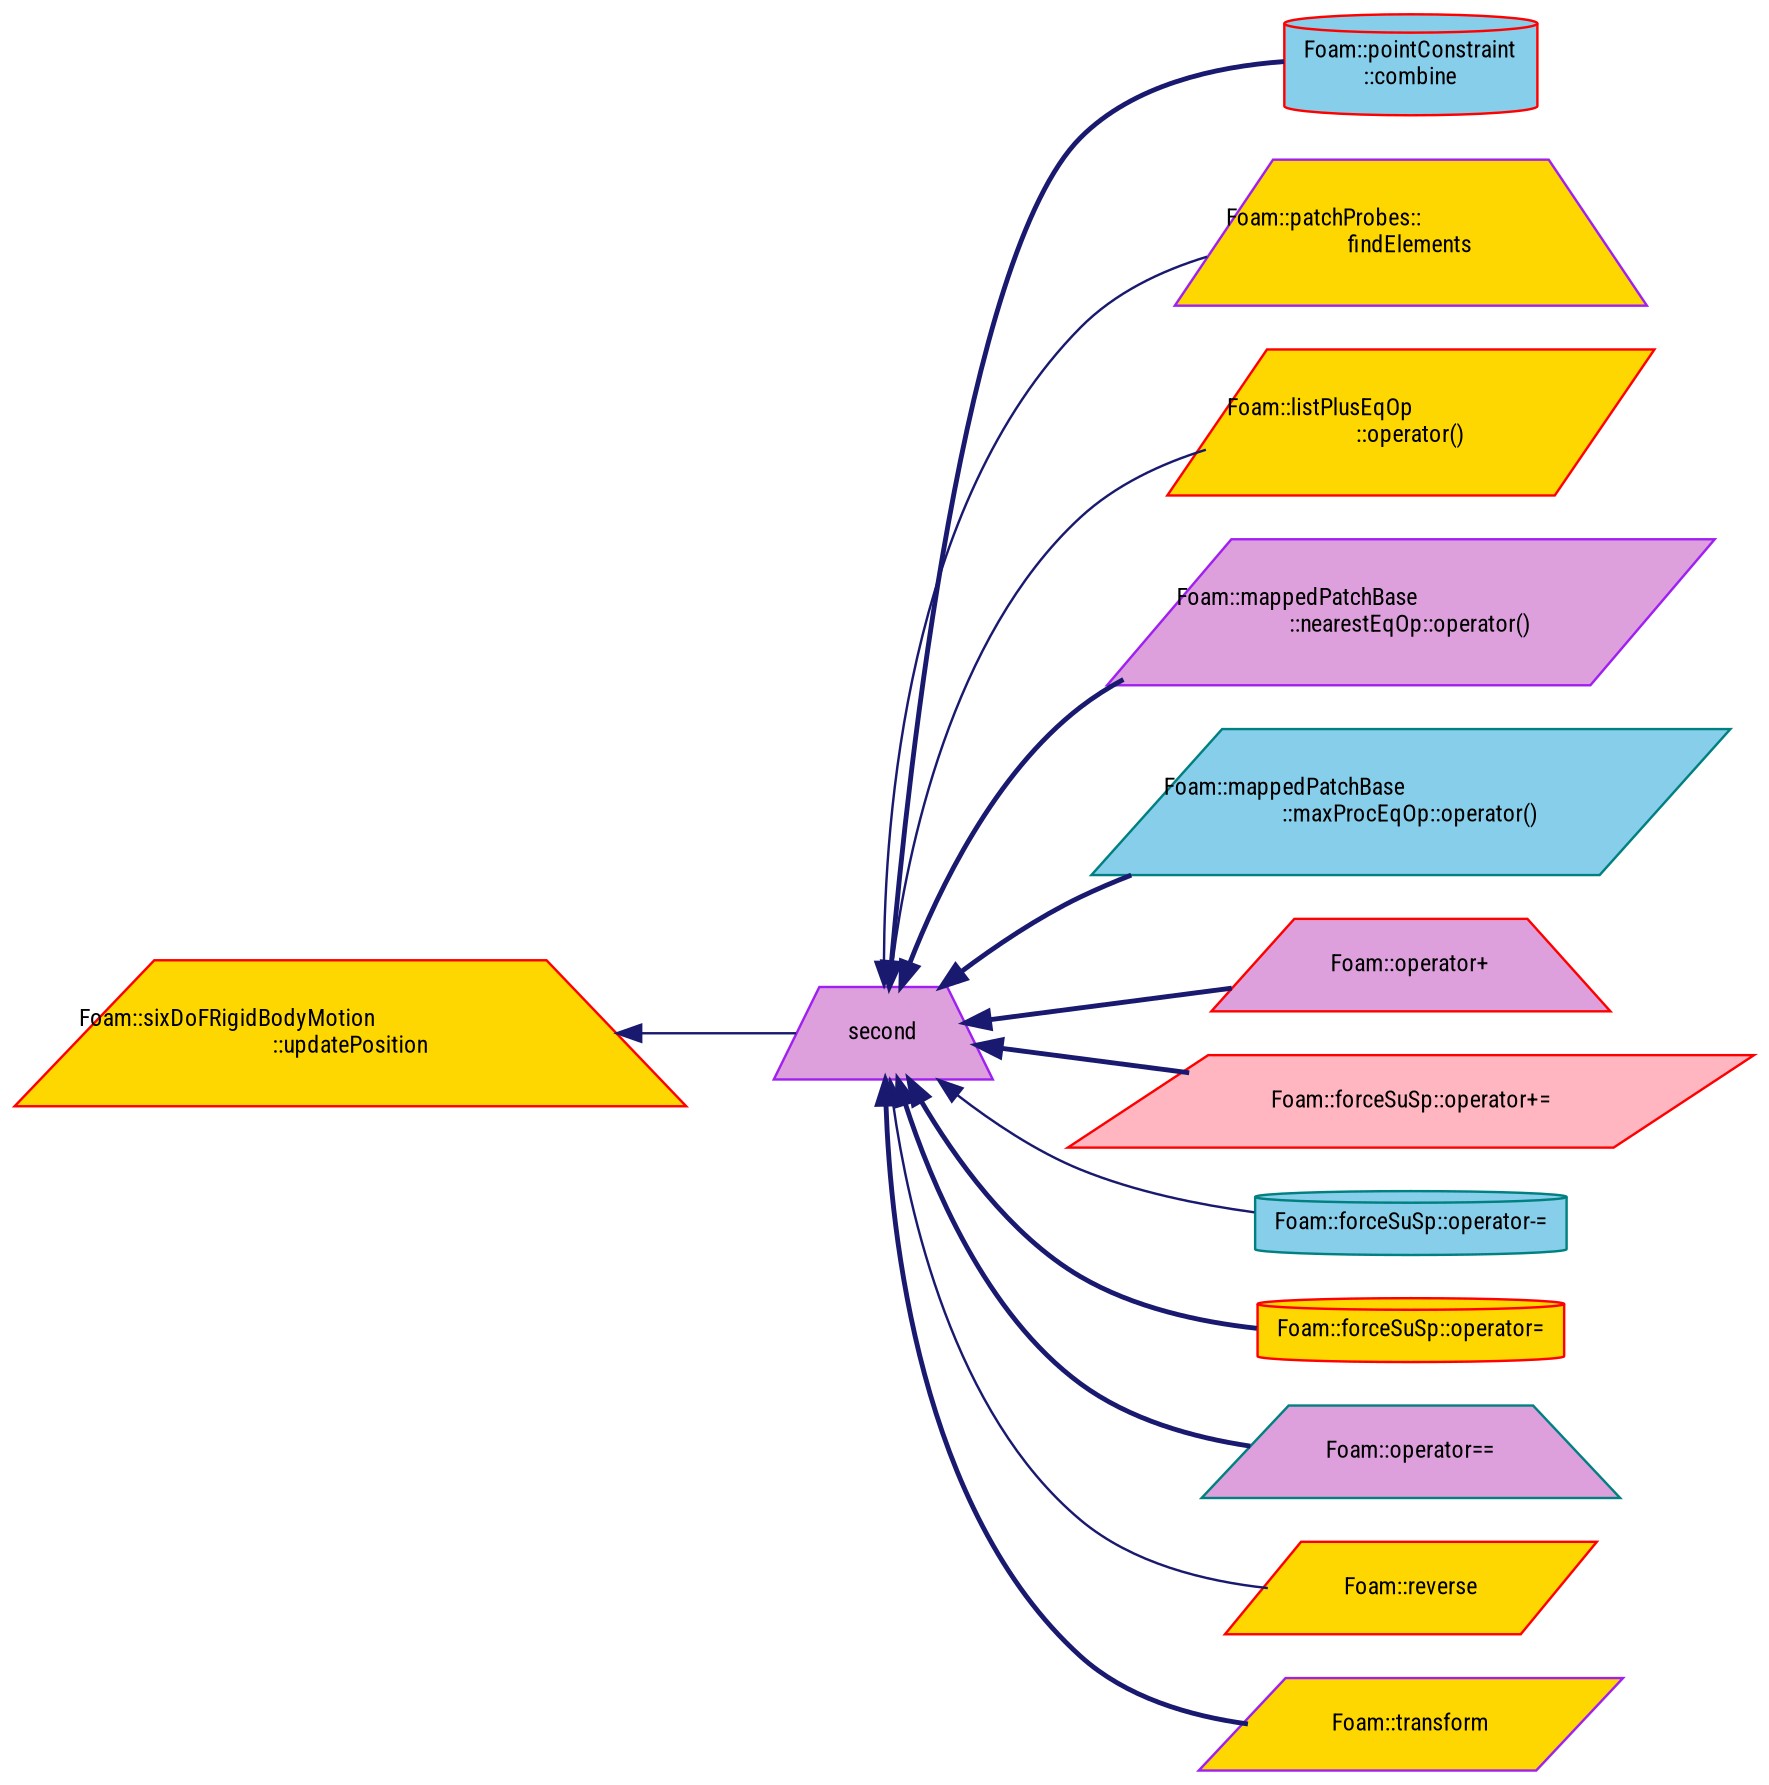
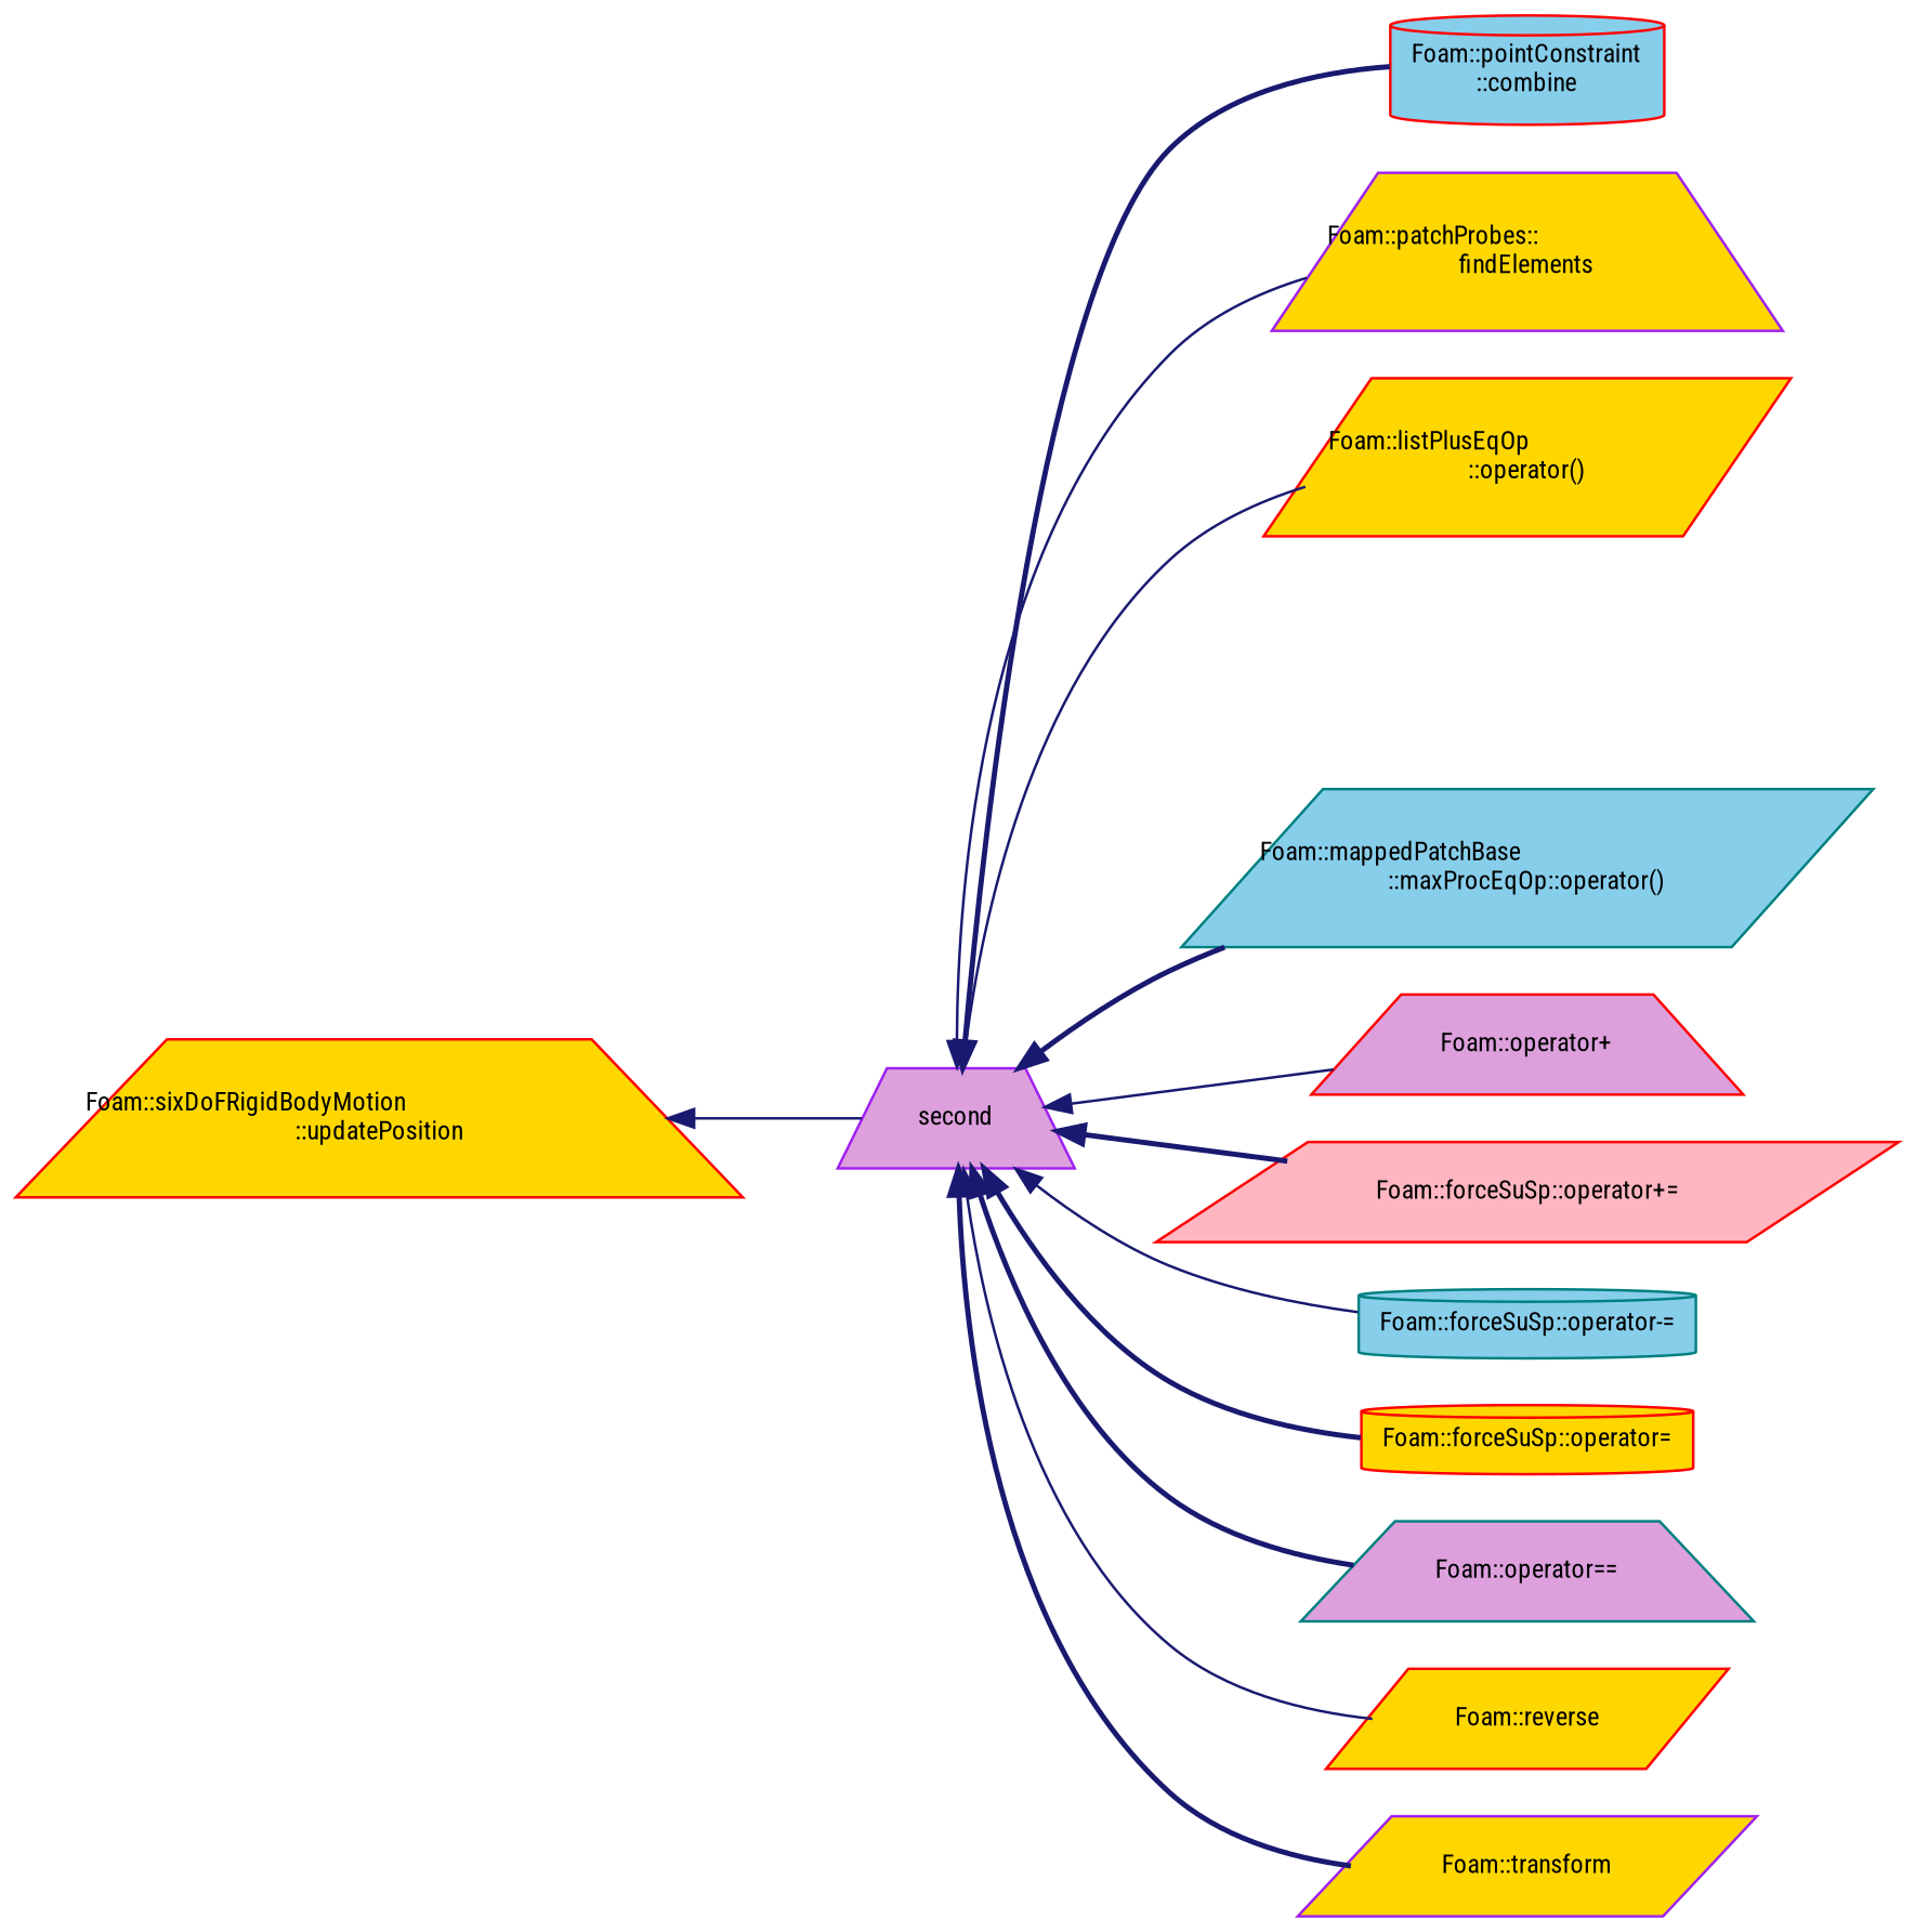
  digraph {
    fontname="Roboto Condensed"
    rankdir=LR
    node [color=red fillcolor=gold fontname="Roboto Condensed" fontsize=10 shape=parallelogram style=filled]
    edge [color=midnightblue dir=back fontname="Roboto Condensed" fontsize=10 labelfontname=FreeSans labelfontsize=10 style=bold]
    n1 [color=purple fillcolor=plum fontcolor=black height=0.2 label=second shape=trapezium width=0.4]
    n2 [fillcolor=skyblue height=0.2 label="Foam::pointConstraint\l::combine" shape=cylinder width=0.4]
    n3 [color=purple height=0.2 label="Foam::patchProbes::\lfindElements" shape=trapezium width=0.4]
    n4 [height=0.2 label="Foam::listPlusEqOp\l::operator()" width=0.4]
-   n5 [color=purple fillcolor=plum height=0.2 label="Foam::mappedPatchBase\l::nearestEqOp::operator()" width=0.4]
    n6 [color=teal fillcolor=skyblue height=0.2 label="Foam::mappedPatchBase\l::maxProcEqOp::operator()" width=0.4]
    n7 [fillcolor=plum height=0.2 label="Foam::operator+" shape=trapezium width=0.4]
    n8 [fillcolor=lightpink height=0.2 label="Foam::forceSuSp::operator+=" width=0.4]
    n9 [color=teal fillcolor=skyblue height=0.2 label="Foam::forceSuSp::operator-=" shape=cylinder width=0.4]
    n10 [height=0.2 label="Foam::forceSuSp::operator=" shape=cylinder width=0.4]
    n11 [color=teal fillcolor=plum height=0.2 label="Foam::operator==" shape=trapezium width=0.4]
    n12 [height=0.2 label="Foam::reverse" width=0.4]
    n13 [color=purple height=0.2 label="Foam::transform" width=0.4]
    n14 [height=0.2 label="Foam::sixDoFRigidBodyMotion\l::updatePosition" shape=trapezium width=0.4]
    n1 -> n2
    n1 -> n3 [style=solid]
    n1 -> n4 [style=solid]
-   n1 -> n5
    n1 -> n6
-   n1 -> n7
+   n1 -> n7 [style=solid]
    n1 -> n8
    n1 -> n9 [style=solid]
    n1 -> n10
    n1 -> n11
    n1 -> n12 [style=solid]
    n1 -> n13
    n14 -> n1 [style=solid]
  }
